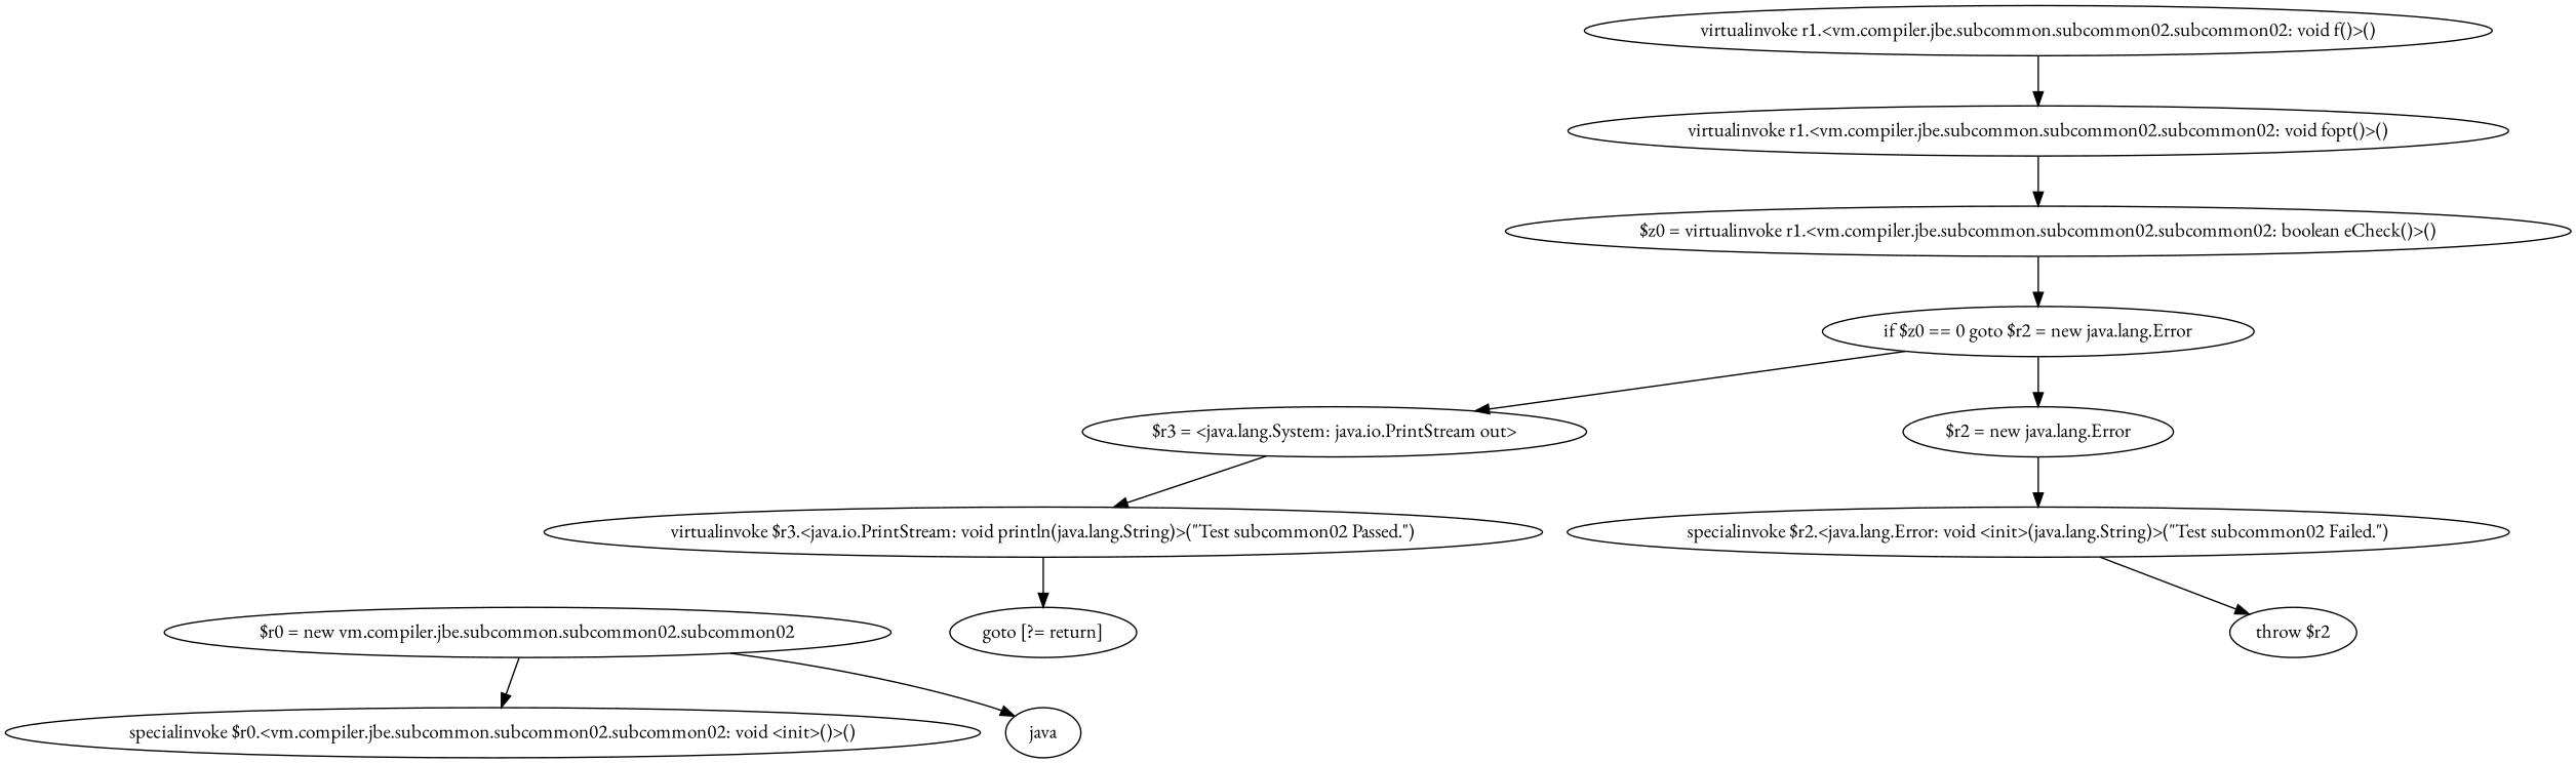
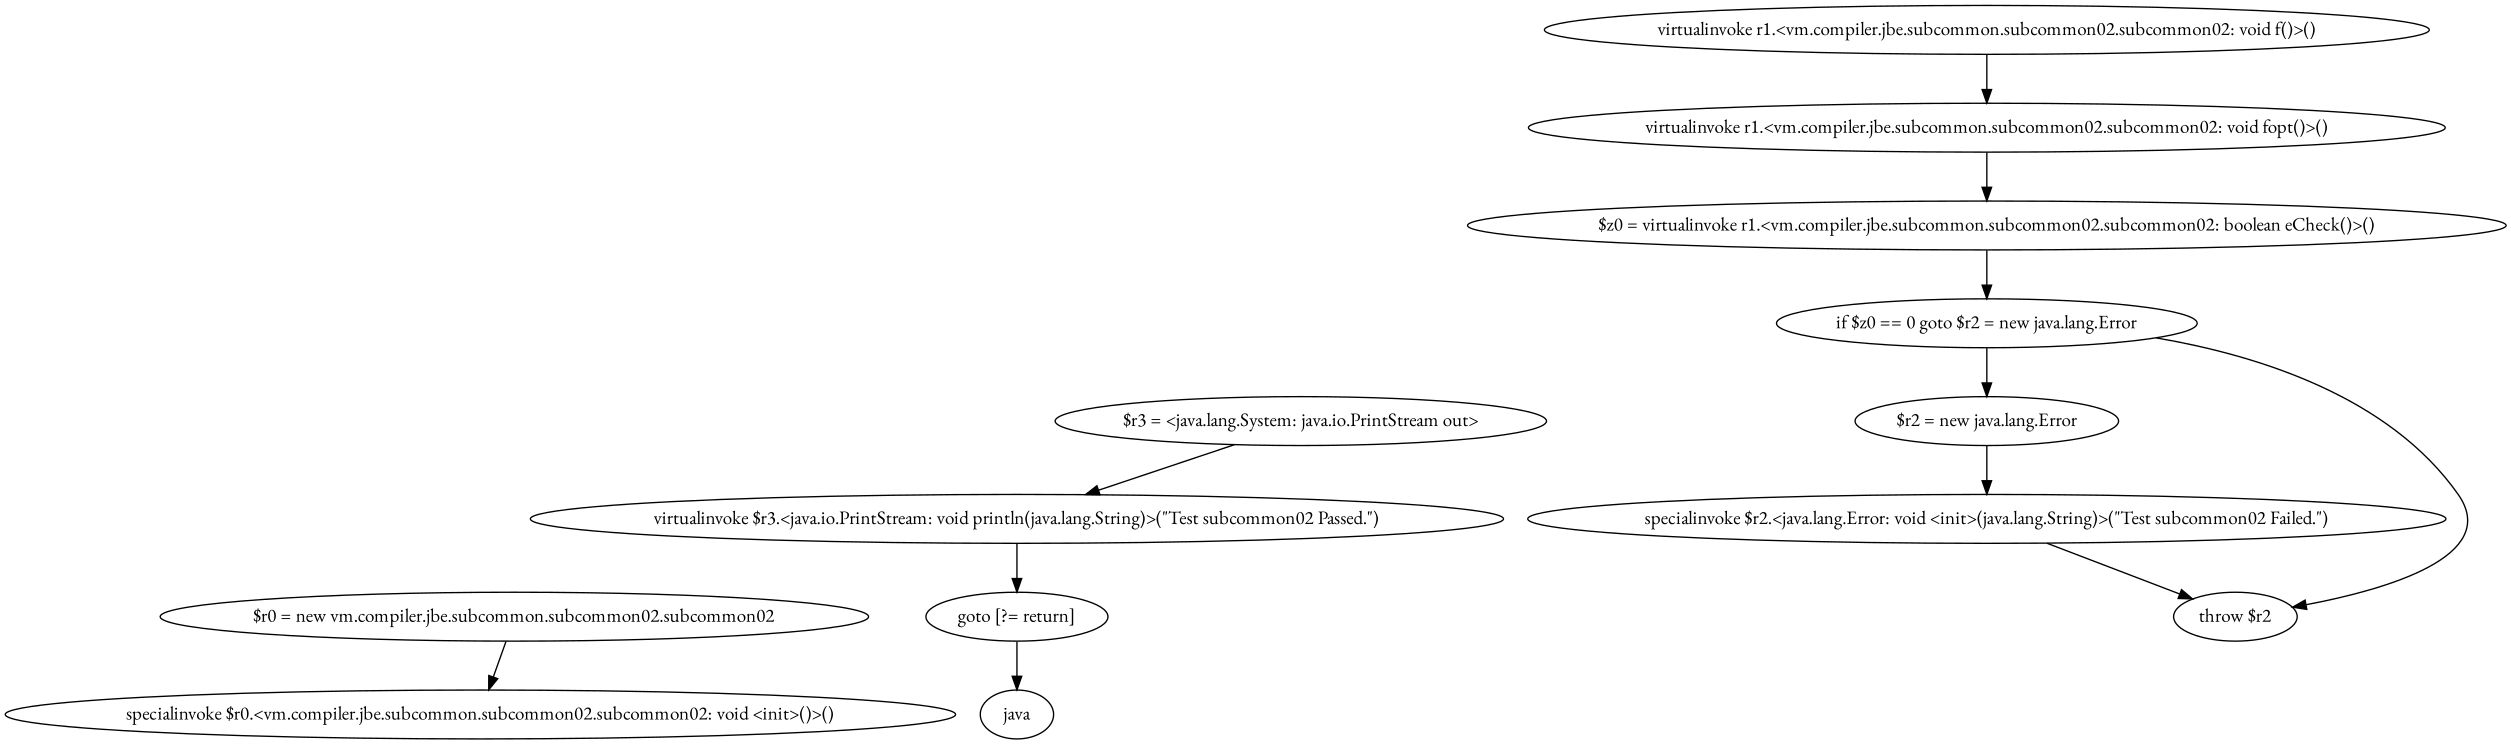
  digraph {
    fontname="EB Garamond"
    node [fontname="EB Garamond"]
    edge [fontname="EB Garamond"]
    "$r0 = new vm.compiler.jbe.subcommon.subcommon02.subcommon02"
    "specialinvoke $r0.<vm.compiler.jbe.subcommon.subcommon02.subcommon02: void <init>()>()"
    "virtualinvoke r1.<vm.compiler.jbe.subcommon.subcommon02.subcommon02: void f()>()"
    "virtualinvoke r1.<vm.compiler.jbe.subcommon.subcommon02.subcommon02: void fopt()>()"
    "$z0 = virtualinvoke r1.<vm.compiler.jbe.subcommon.subcommon02.subcommon02: boolean eCheck()>()"
    "if $z0 == 0 goto $r2 = new java.lang.Error"
    "$r3 = <java.lang.System: java.io.PrintStream out>"
    "$r2 = new java.lang.Error"
    "virtualinvoke $r3.<java.io.PrintStream: void println(java.lang.String)>(\"Test subcommon02 Passed.\")"
    "specialinvoke $r2.<java.lang.Error: void <init>(java.lang.String)>(\"Test subcommon02 Failed.\")"
    "goto [?= return]"
    n12 [label=java]
    "throw $r2"
    "$r0 = new vm.compiler.jbe.subcommon.subcommon02.subcommon02" -> "specialinvoke $r0.<vm.compiler.jbe.subcommon.subcommon02.subcommon02: void <init>()>()"
    "virtualinvoke r1.<vm.compiler.jbe.subcommon.subcommon02.subcommon02: void f()>()" -> "virtualinvoke r1.<vm.compiler.jbe.subcommon.subcommon02.subcommon02: void fopt()>()"
    "virtualinvoke r1.<vm.compiler.jbe.subcommon.subcommon02.subcommon02: void fopt()>()" -> "$z0 = virtualinvoke r1.<vm.compiler.jbe.subcommon.subcommon02.subcommon02: boolean eCheck()>()"
    "$z0 = virtualinvoke r1.<vm.compiler.jbe.subcommon.subcommon02.subcommon02: boolean eCheck()>()" -> "if $z0 == 0 goto $r2 = new java.lang.Error"
-   "if $z0 == 0 goto $r2 = new java.lang.Error" -> "$r3 = <java.lang.System: java.io.PrintStream out>"
+   "if $z0 == 0 goto $r2 = new java.lang.Error" -> "throw $r2"
    "if $z0 == 0 goto $r2 = new java.lang.Error" -> "$r2 = new java.lang.Error"
    "$r3 = <java.lang.System: java.io.PrintStream out>" -> "virtualinvoke $r3.<java.io.PrintStream: void println(java.lang.String)>(\"Test subcommon02 Passed.\")"
    "$r2 = new java.lang.Error" -> "specialinvoke $r2.<java.lang.Error: void <init>(java.lang.String)>(\"Test subcommon02 Failed.\")"
    "virtualinvoke $r3.<java.io.PrintStream: void println(java.lang.String)>(\"Test subcommon02 Passed.\")" -> "goto [?= return]"
    "specialinvoke $r2.<java.lang.Error: void <init>(java.lang.String)>(\"Test subcommon02 Failed.\")" -> "throw $r2"
-   "$r0 = new vm.compiler.jbe.subcommon.subcommon02.subcommon02" -> n12
+   "goto [?= return]" -> n12
  }
